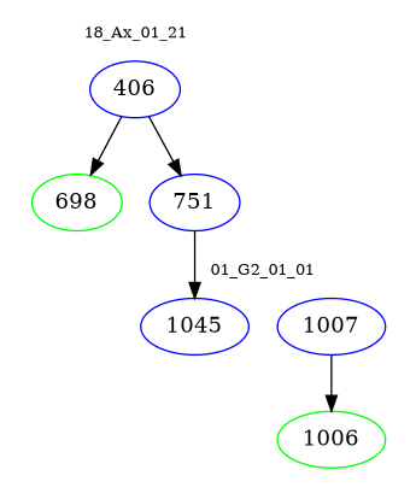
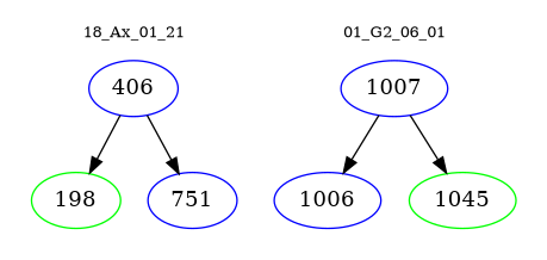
  digraph {
    node [color=blue]
    edge [color=black]
    n1 [label=406]
-   n2 [color=green label=698]
+   n2 [color=green label=198]
    n3 [label=751]
    n4 [label=1007]
-   n5 [color=green label=1006]
-   n6 [label=1045]
+   n5 [label=1006]
+   n6 [color=green label=1045]
    subgraph cluster_1 {
      color=white
      fontsize=10
      label="18_Ax_01_21"
      n1
      n2
      n3
    }
    subgraph cluster_2 {
      color=white
      fontsize=10
-     label="01_G2_01_01"
+     label="01_G2_06_01"
      n4
      n5
      n6
    }
    n1 -> n2
    n1 -> n3
    n4 -> n5
-   n3 -> n6
+   n4 -> n6
  }
